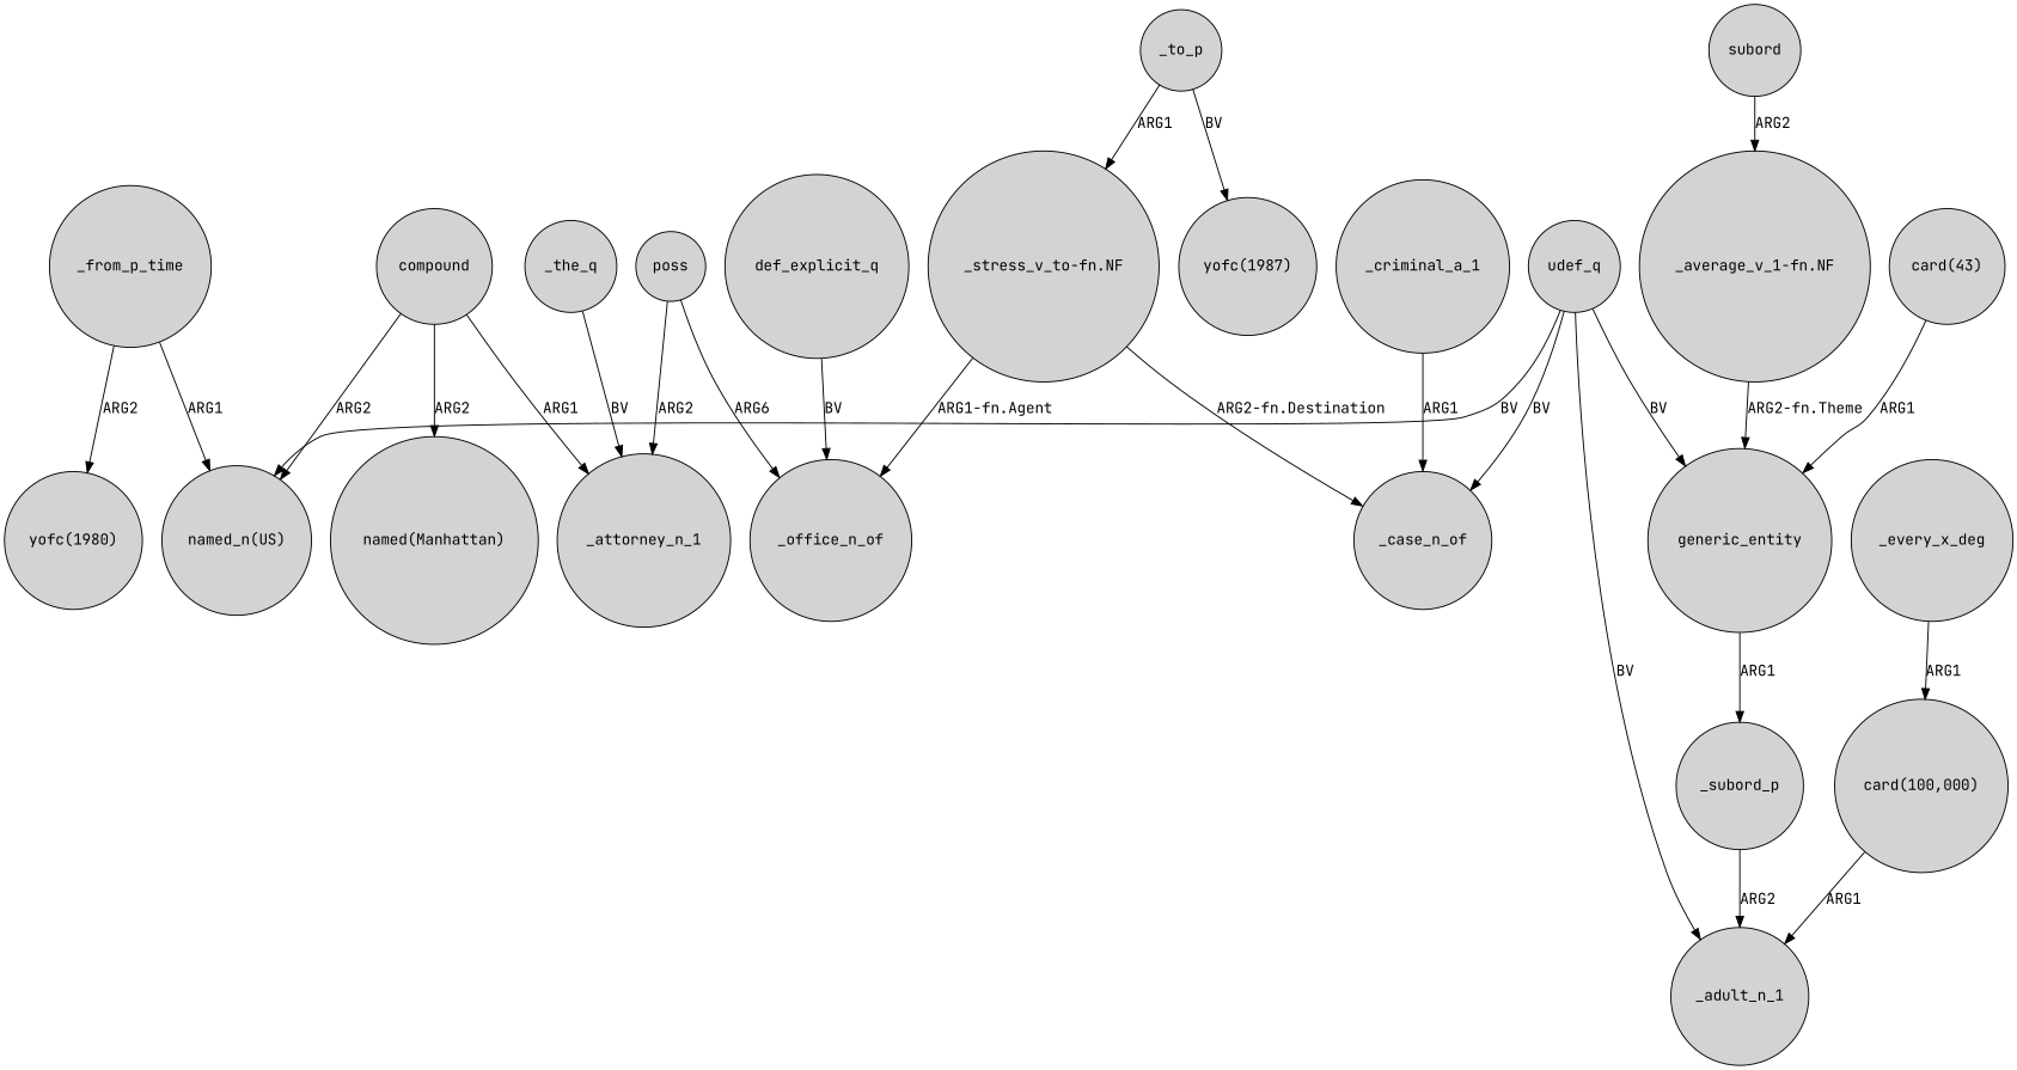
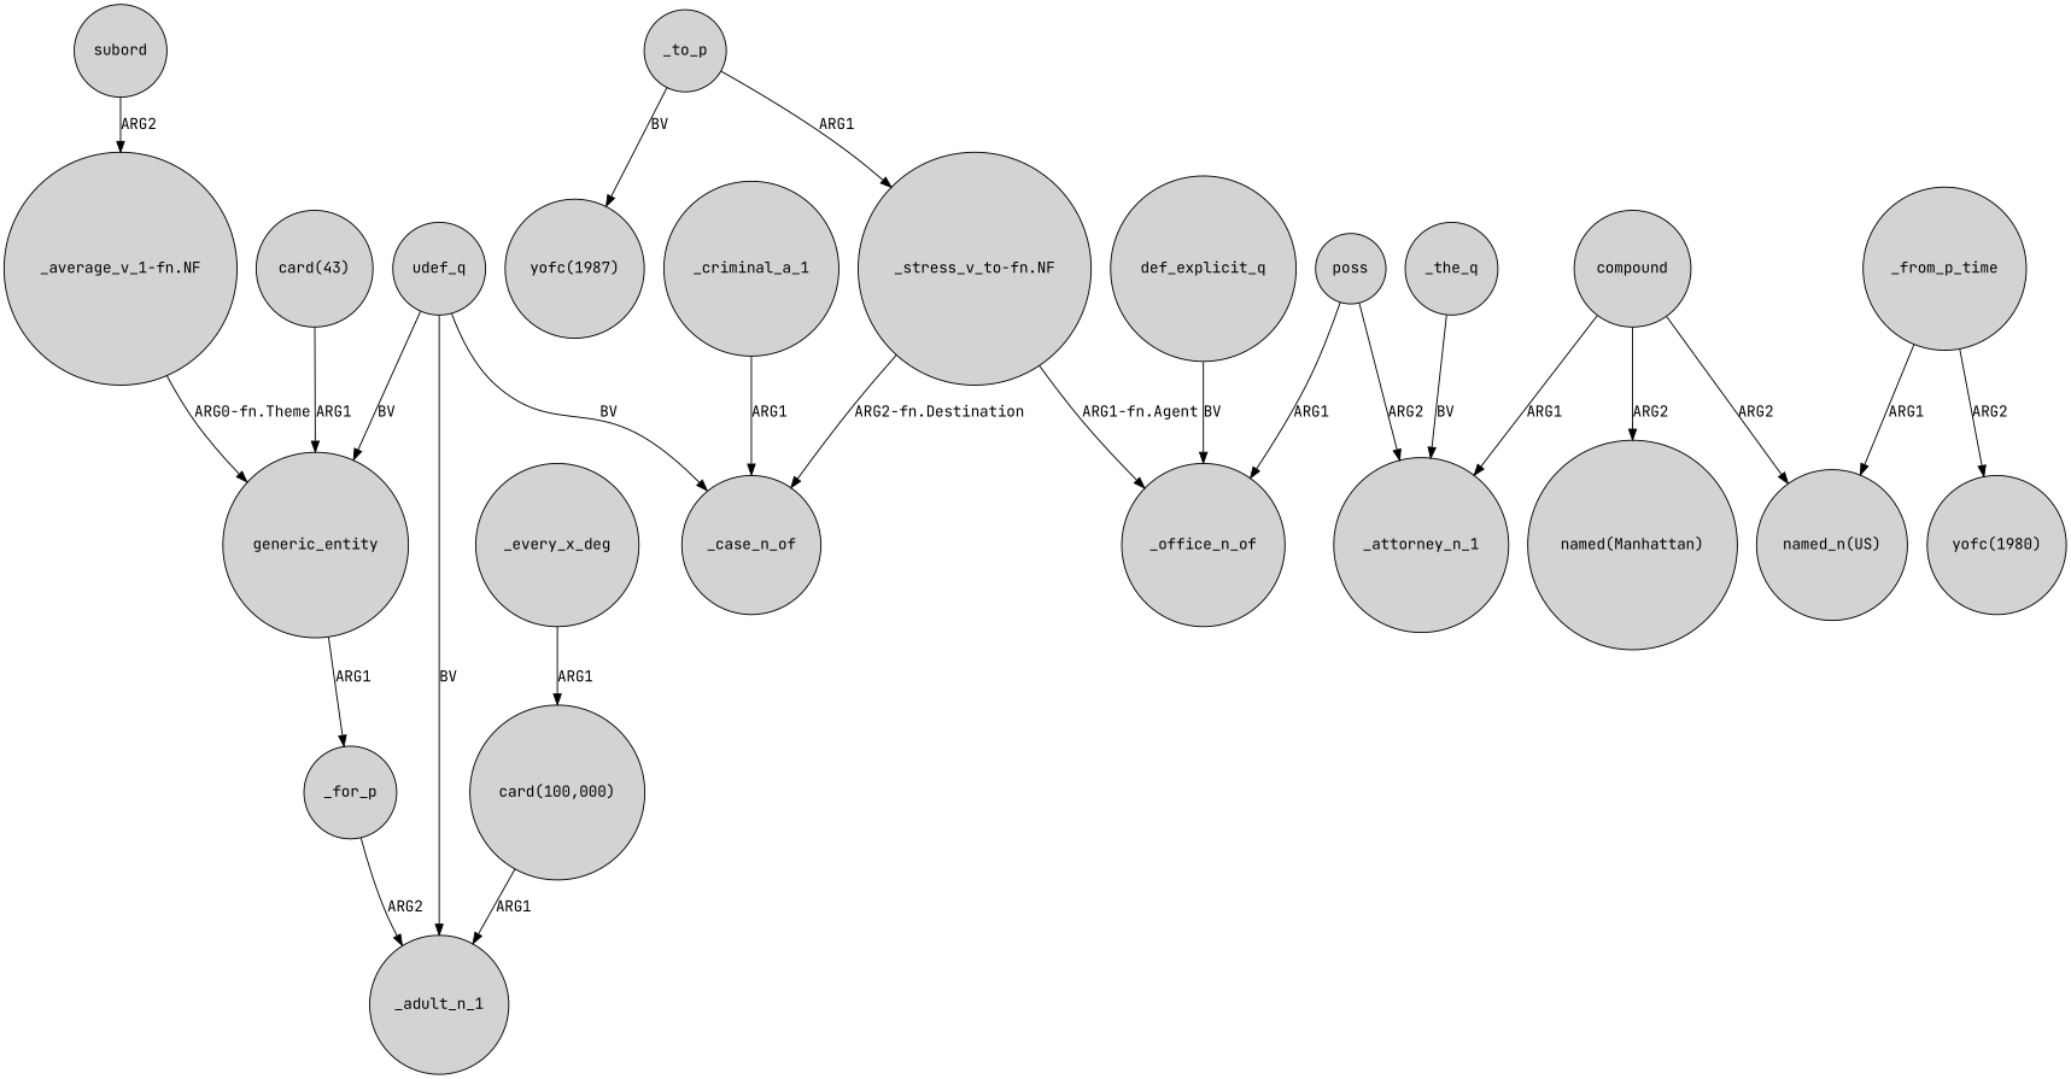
  digraph {
    fontname="JetBrains Mono"
    node [fontname="JetBrains Mono" shape=circle style=filled]
    edge [fontname="JetBrains Mono"]
    udef_q
    "named_n(US)"
    generic_entity
    _case_n_of
    _adult_n_1
-   _for_p [label=_subord_p]
+   _for_p
    _to_p
    "yofc(1987)"
    "_stress_v_to-fn.NF"
    _office_n_of
    _every_x_deg
    "card(100,000)"
    def_explicit_q
    subord
    "_average_v_1-fn.NF"
    _from_p_time
    "yofc(1980)"
    "card(43)"
    _criminal_a_1
    compound
    "named(Manhattan)"
    _attorney_n_1
    poss
    _the_q
-   udef_q -> "named_n(US)" [label=BV]
    udef_q -> generic_entity [label=BV]
    udef_q -> _case_n_of [label=BV]
    udef_q -> _adult_n_1 [label=BV]
    generic_entity -> _for_p [label=ARG1]
    _for_p -> _adult_n_1 [label=ARG2]
    _to_p -> "yofc(1987)" [label=BV]
    _to_p -> "_stress_v_to-fn.NF" [label=ARG1]
    "_stress_v_to-fn.NF" -> _case_n_of [label="ARG2-fn.Destination"]
    "_stress_v_to-fn.NF" -> _office_n_of [label="ARG1-fn.Agent"]
    _every_x_deg -> "card(100,000)" [label=ARG1]
    "card(100,000)" -> _adult_n_1 [label=ARG1]
    def_explicit_q -> _office_n_of [label=BV]
    subord -> "_average_v_1-fn.NF" [label=ARG2]
-   "_average_v_1-fn.NF" -> generic_entity [label="ARG2-fn.Theme"]
+   "_average_v_1-fn.NF" -> generic_entity [label="ARG0-fn.Theme"]
    _from_p_time -> "named_n(US)" [label=ARG1]
    _from_p_time -> "yofc(1980)" [label=ARG2]
    "card(43)" -> generic_entity [label=ARG1]
    _criminal_a_1 -> _case_n_of [label=ARG1]
    compound -> "named_n(US)" [label=ARG2]
    compound -> "named(Manhattan)" [label=ARG2]
    compound -> _attorney_n_1 [label=ARG1]
-   poss -> _office_n_of [label=ARG6]
+   poss -> _office_n_of [label=ARG1]
    poss -> _attorney_n_1 [label=ARG2]
    _the_q -> _attorney_n_1 [label=BV]
  }
